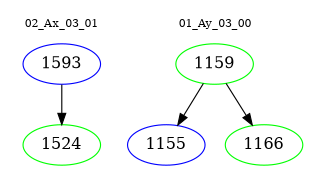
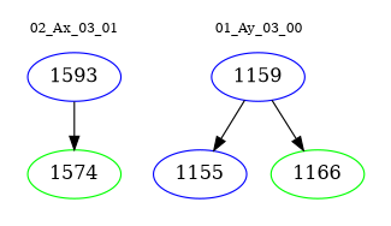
  digraph {
    node [color=blue]
    edge [color=black]
    n1 [label=1593]
-   n2 [color=green label=1524]
-   n3 [color=green label=1159]
+   n2 [color=green label=1574]
+   n3 [label=1159]
    n4 [label=1155]
    n5 [color=green label=1166]
    subgraph cluster_1 {
      color=white
      fontsize=10
      label="02_Ax_03_01"
      n1
      n2
    }
    subgraph cluster_2 {
      color=white
      fontsize=10
      label="01_Ay_03_00"
      n3
      n4
      n5
    }
    n1 -> n2
    n3 -> n4
    n3 -> n5
  }
